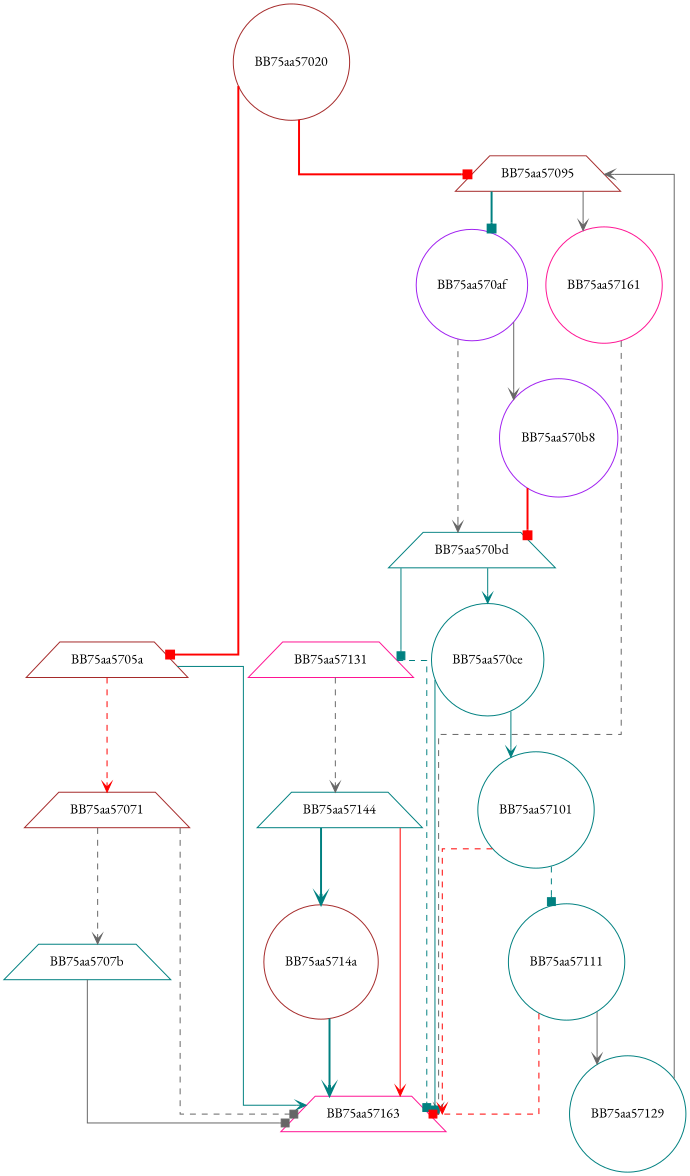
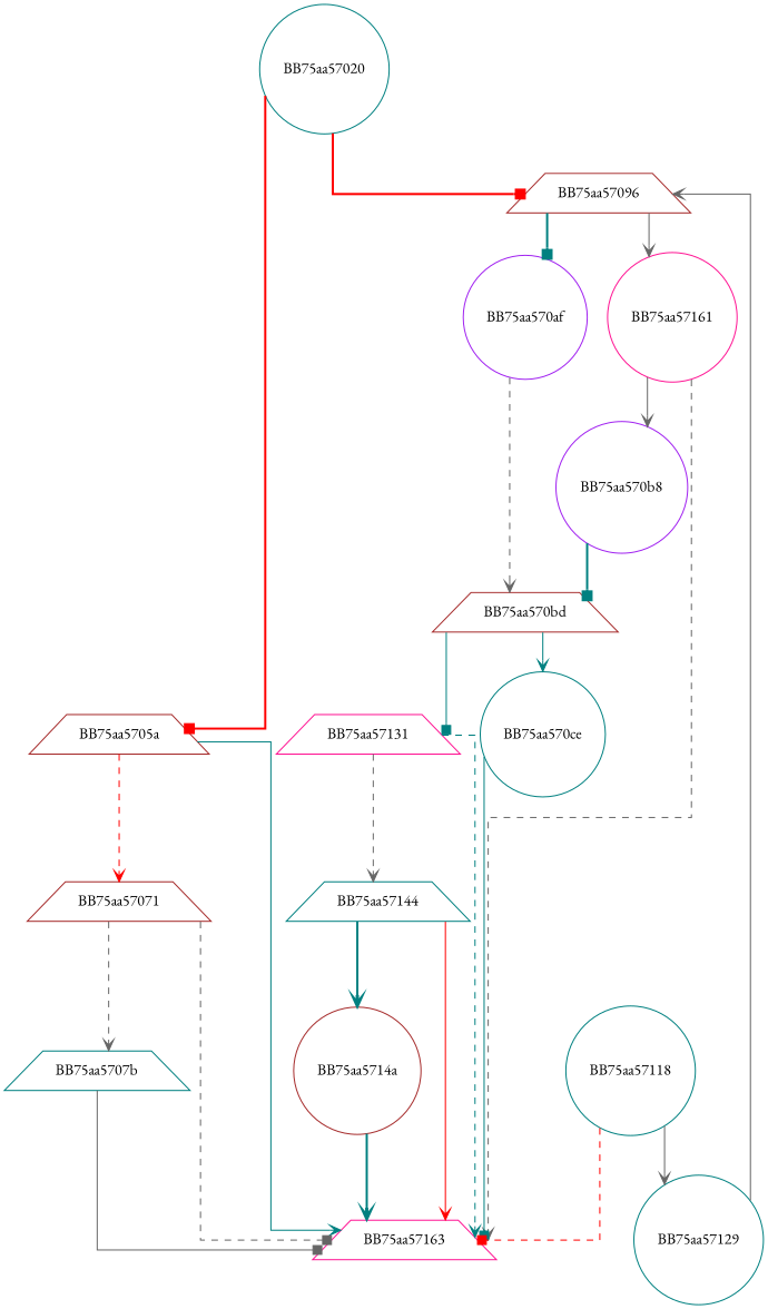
  digraph {
    fontname="EB Garamond"
    splines=ortho
    node [color=teal fontname="EB Garamond" shape=circle]
    edge [arrowhead=vee color=gray40 fontname="EB Garamond" style=solid]
-   BB75aa57020 [color=brown]
-   BB75aa57096 [color=brown shape=trapezium label=BB75aa57095]
+   BB75aa57020
+   BB75aa57096 [color=brown shape=trapezium]
    BB75aa5705a [color=brown shape=trapezium]
    BB75aa57161 [color=deeppink]
    BB75aa570af [color=purple]
    BB75aa57163 [color=deeppink shape=trapezium]
    BB75aa57071 [color=brown shape=trapezium]
-   BB75aa570bd [shape=trapezium]
+   BB75aa570bd [color=brown shape=trapezium]
    BB75aa570b8 [color=purple]
    BB75aa5707b [shape=trapezium]
    BB75aa57131 [color=deeppink shape=trapezium]
    BB75aa570ce
    BB75aa57144 [shape=trapezium]
-   BB75aa57101
    BB75aa5714a [color=brown]
-   BB75aa57118 [label=BB75aa57111]
+   BB75aa57118
    BB75aa57129
    BB75aa57020 -> BB75aa57096 [arrowhead=box color=red style=bold]
    BB75aa57020 -> BB75aa5705a [arrowhead=box color=red style=bold]
    BB75aa57096 -> BB75aa57161
    BB75aa57096 -> BB75aa570af [arrowhead=box color=teal style=bold]
    BB75aa5705a -> BB75aa57163 [color=teal]
    BB75aa5705a -> BB75aa57071 [color=red style=dashed]
    BB75aa57161 -> BB75aa57163 [style=dashed]
    BB75aa570af -> BB75aa570bd [style=dashed]
-   BB75aa570af -> BB75aa570b8
+   BB75aa57161 -> BB75aa570b8
    BB75aa57071 -> BB75aa57163 [arrowhead=box style=dashed]
    BB75aa57071 -> BB75aa5707b [style=dashed]
    BB75aa570bd -> BB75aa57131 [arrowhead=box color=teal]
    BB75aa570bd -> BB75aa570ce [color=teal]
-   BB75aa570b8 -> BB75aa570bd [arrowhead=box color=red style=bold]
+   BB75aa570b8 -> BB75aa570bd [arrowhead=box color=teal style=bold]
    BB75aa5707b -> BB75aa57163 [arrowhead=box]
-   BB75aa57131 -> BB75aa57163 [arrowhead=box color=teal style=dashed]
+   BB75aa57131 -> BB75aa57163 [color=teal style=dashed]
    BB75aa57131 -> BB75aa57144 [style=dashed]
    BB75aa570ce -> BB75aa57163 [arrowhead=box color=teal]
-   BB75aa570ce -> BB75aa57101 [color=teal]
    BB75aa57144 -> BB75aa57163 [color=red]
    BB75aa57144 -> BB75aa5714a [color=teal style=bold]
-   BB75aa57101 -> BB75aa57163 [color=red style=dashed]
-   BB75aa57101 -> BB75aa57118 [arrowhead=box color=teal style=dashed]
    BB75aa5714a -> BB75aa57163 [color=teal style=bold]
    BB75aa57118 -> BB75aa57163 [arrowhead=box color=red style=dashed]
    BB75aa57118 -> BB75aa57129
    BB75aa57129 -> BB75aa57096
  }
